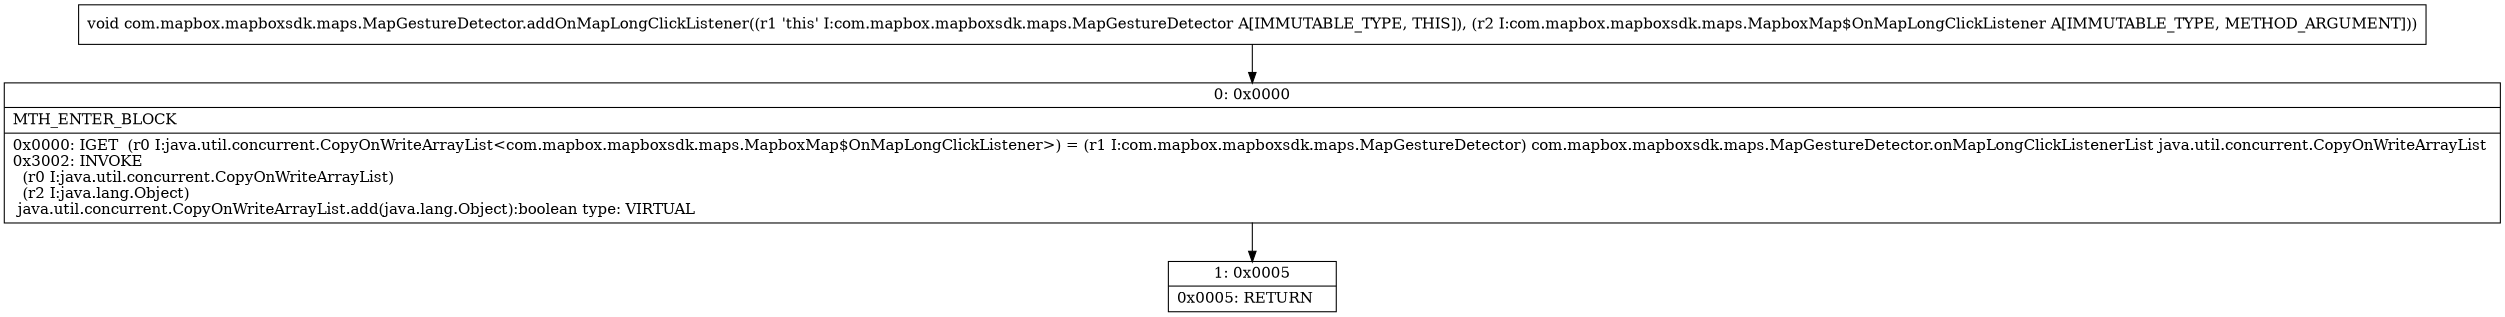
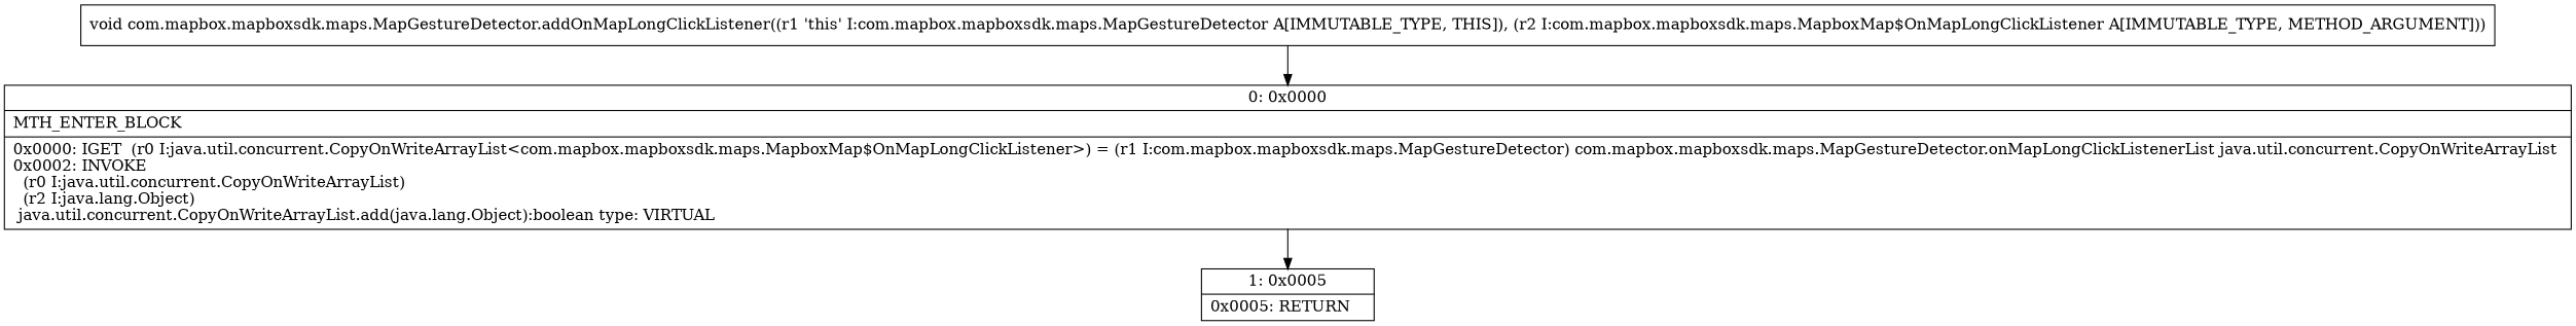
  digraph {
    node [shape=record]
-   n1 [label="{0\:\ 0x0000|MTH_ENTER_BLOCK\l|0x0000: IGET  (r0 I:java.util.concurrent.CopyOnWriteArrayList\<com.mapbox.mapboxsdk.maps.MapboxMap$OnMapLongClickListener\>) = (r1 I:com.mapbox.mapboxsdk.maps.MapGestureDetector) com.mapbox.mapboxsdk.maps.MapGestureDetector.onMapLongClickListenerList java.util.concurrent.CopyOnWriteArrayList \l0x3002: INVOKE  \l  (r0 I:java.util.concurrent.CopyOnWriteArrayList)\l  (r2 I:java.lang.Object)\l java.util.concurrent.CopyOnWriteArrayList.add(java.lang.Object):boolean type: VIRTUAL \l}"]
+   n1 [label="{0\:\ 0x0000|MTH_ENTER_BLOCK\l|0x0000: IGET  (r0 I:java.util.concurrent.CopyOnWriteArrayList\<com.mapbox.mapboxsdk.maps.MapboxMap$OnMapLongClickListener\>) = (r1 I:com.mapbox.mapboxsdk.maps.MapGestureDetector) com.mapbox.mapboxsdk.maps.MapGestureDetector.onMapLongClickListenerList java.util.concurrent.CopyOnWriteArrayList \l0x0002: INVOKE  \l  (r0 I:java.util.concurrent.CopyOnWriteArrayList)\l  (r2 I:java.lang.Object)\l java.util.concurrent.CopyOnWriteArrayList.add(java.lang.Object):boolean type: VIRTUAL \l}"]
    n2 [label="{1\:\ 0x0005|0x0005: RETURN   \l}"]
    n3 [label="{void com.mapbox.mapboxsdk.maps.MapGestureDetector.addOnMapLongClickListener((r1 'this' I:com.mapbox.mapboxsdk.maps.MapGestureDetector A[IMMUTABLE_TYPE, THIS]), (r2 I:com.mapbox.mapboxsdk.maps.MapboxMap$OnMapLongClickListener A[IMMUTABLE_TYPE, METHOD_ARGUMENT])) }"]
    n1 -> n2
    n3 -> n1
  }
